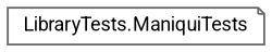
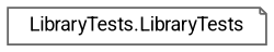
  digraph {
    rankdir=LR
    fontname=Roboto
-   n1 [color=grey40 fillcolor=white fontname=Roboto fontsize=10 height=0.2 label="LibraryTests.ManiquiTests" shape=note style=filled width=0.4]
+   n1 [color=grey40 fillcolor=white fontname=Roboto fontsize=10 height=0.2 label="LibraryTests.LibraryTests" shape=note style=filled width=0.4]
  }
